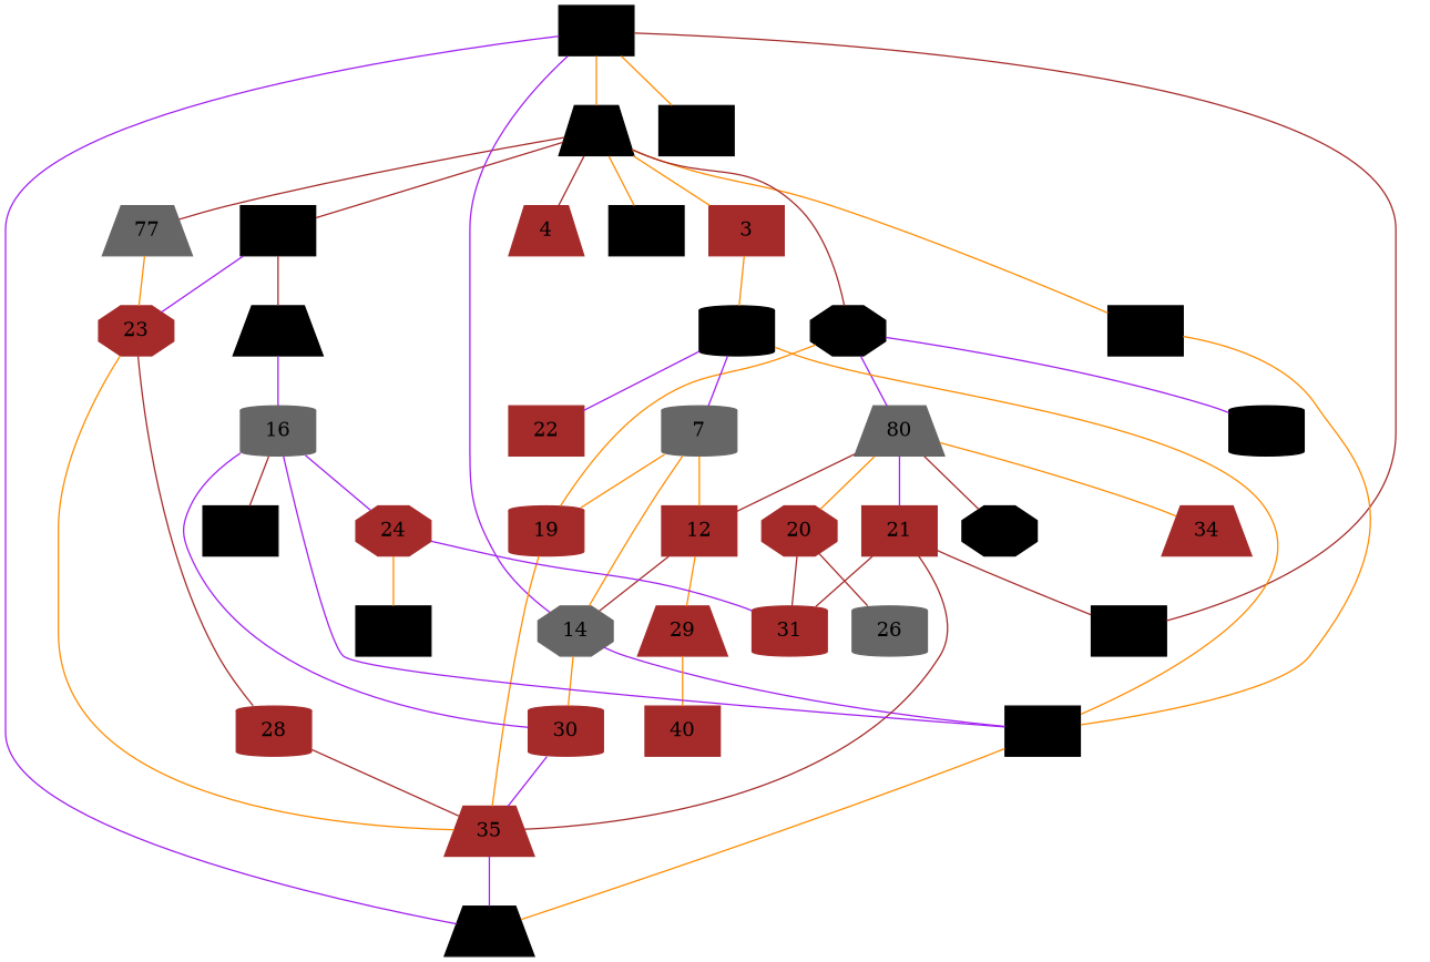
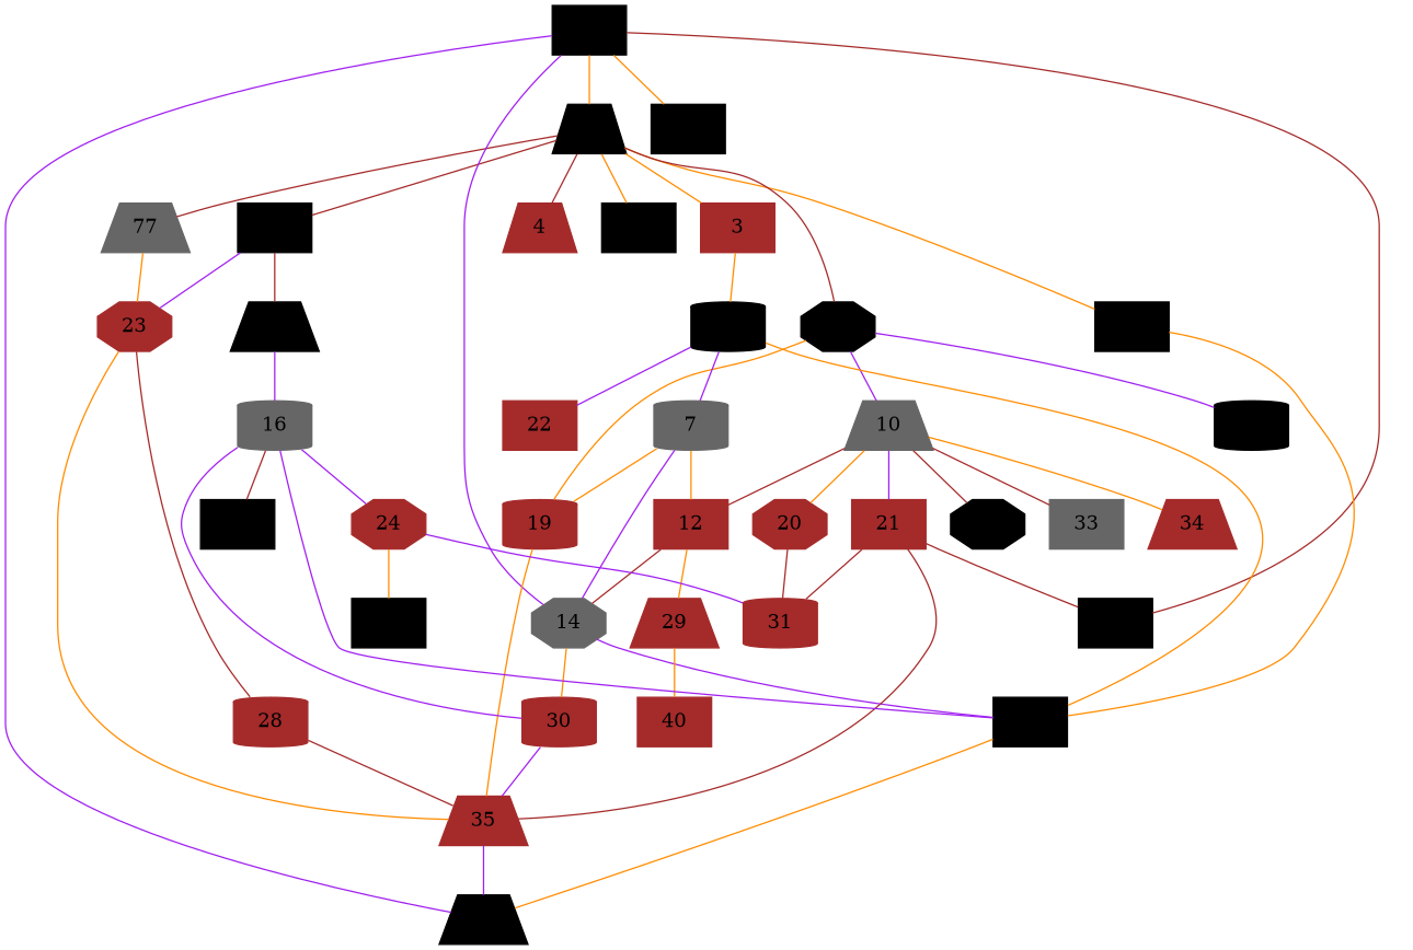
  graph {
    node [color=black shape=box style=filled]
    edge [color=darkorange weight=1.0]
    2 [shape=trapezium]
    1
    9
    14 [color=gray40 shape=octagon]
    38
    39 [shape=trapezium]
    3 [color=brown]
    4 [color=brown shape=trapezium]
    5
    8 [shape=octagon]
    11
    15
    n13 [color=gray40 label=77 shape=trapezium]
    18
    30 [color=brown shape=cylinder]
    6 [shape=cylinder]
    19 [color=brown shape=cylinder]
-   10 [color=gray40 shape=trapezium label=80]
+   10 [color=gray40 shape=trapezium]
    27 [shape=cylinder]
    13 [shape=trapezium]
    23 [color=brown shape=octagon]
    7 [color=gray40 shape=cylinder]
    22 [color=brown]
    12 [color=brown]
    29 [color=brown shape=trapezium]
    35 [color=brown shape=trapezium]
    20 [color=brown shape=octagon]
    21 [color=brown]
+   33 [color=gray40]
    34 [color=brown shape=trapezium]
    36 [shape=octagon]
-   26 [color=gray40 shape=cylinder]
    31 [color=brown shape=cylinder]
    16 [color=gray40 shape=cylinder]
    28 [color=brown shape=cylinder]
    40 [color=brown]
    24 [color=brown shape=octagon]
    32
    25
    2 -- 3
    2 -- 4 [color=brown]
    2 -- 5
    2 -- 8 [color=brown]
    2 -- 11 [color=brown]
    2 -- 15
    2 -- n13 [color=brown]
    1 -- 2
    1 -- 9
    1 -- 14 [color=purple]
    1 -- 38 [color=brown]
    1 -- 39 [color=purple]
    14 -- 18 [color=purple]
    14 -- 30
    3 -- 6
    5 -- 18
    8 -- 19
    8 -- 10 [color=purple]
    8 -- 27 [color=purple]
    11 -- 13 [color=brown]
    11 -- 23 [color=purple]
    n13 -- 23
    18 -- 39
    30 -- 35 [color=purple]
    6 -- 18
    6 -- 7 [color=purple]
    6 -- 22 [color=purple]
    19 -- 35
    10 -- 12 [color=brown]
    10 -- 20
    10 -- 21 [color=purple]
+   10 -- 33 [color=brown]
    10 -- 34
    10 -- 36 [color=brown]
    13 -- 16 [color=purple]
    23 -- 35
    23 -- 28 [color=brown]
-   7 -- 14
+   7 -- 14 [color=purple]
    7 -- 19
    7 -- 12
    12 -- 14 [color=brown]
    12 -- 29 [weight=2.0]
    29 -- 40
    35 -- 39 [color=purple]
-   20 -- 26 [color=brown]
    20 -- 31 [color=brown]
    21 -- 38 [color=brown]
    21 -- 35 [color=brown]
    21 -- 31 [color=brown]
    16 -- 18 [color=purple]
    16 -- 30 [color=purple]
    16 -- 24 [color=purple]
    16 -- 32 [color=brown]
    28 -- 35 [color=brown]
    24 -- 31 [color=purple]
    24 -- 25
  }
